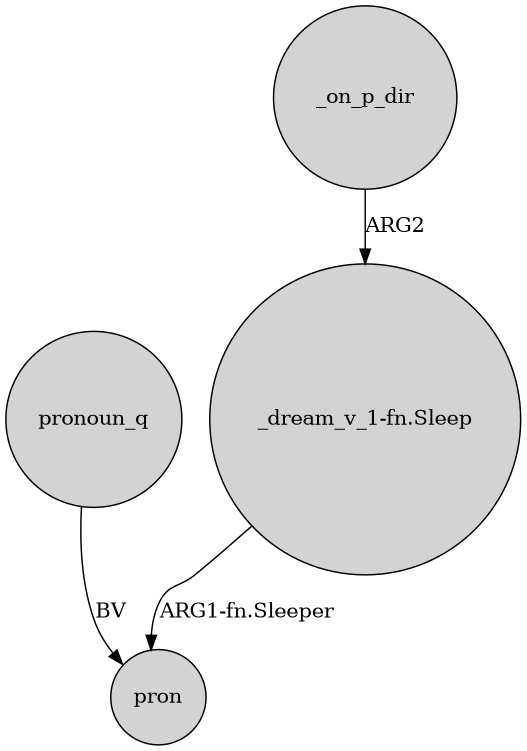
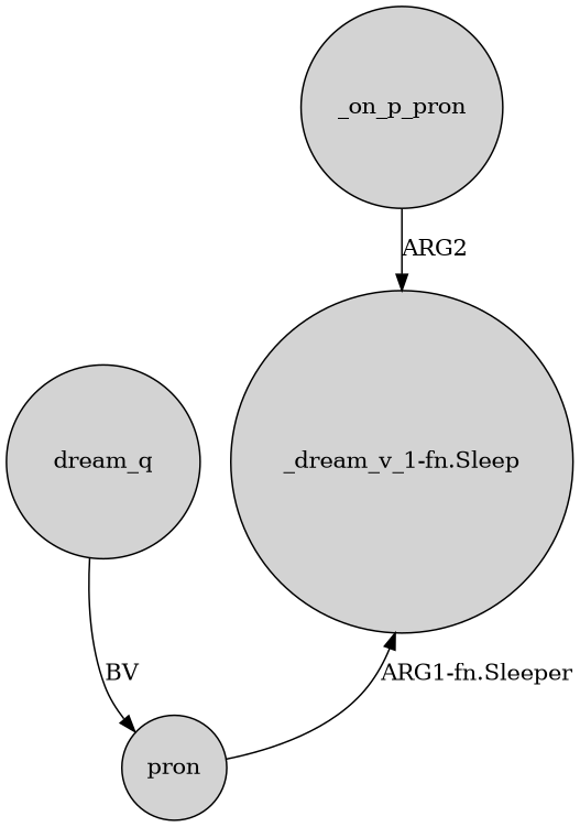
  digraph {
    node [shape=circle style=filled]
    "_dream_v_1-fn.Sleep"
    pron
-   _on_p_dir
-   pronoun_q
-   "_dream_v_1-fn.Sleep" -> pron [label="ARG1-fn.Sleeper"]
+   _on_p_dir [label=_on_p_pron]
+   pronoun_q [label=dream_q]
+   pron -> "_dream_v_1-fn.Sleep" [label="ARG1-fn.Sleeper"]
    _on_p_dir -> "_dream_v_1-fn.Sleep" [label=ARG2]
    pronoun_q -> pron [label=BV]
  }
